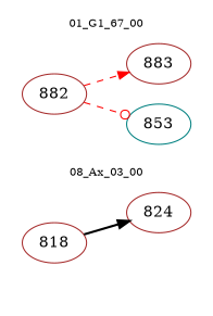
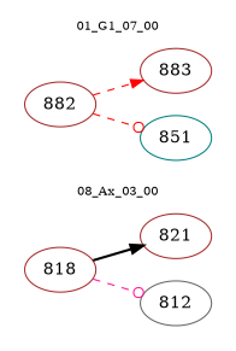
  digraph {
    rankdir=LR
    node [color=brown]
    edge [arrowhead=odot color=red style=dashed]
    n1 [label=818]
-   n3 [label=824]
+   n2 [color=gray40 label=812]
+   n3 [label=821]
    n4 [label=882]
-   n5 [color=teal label=853]
+   n5 [color=teal label=851]
    n6 [label=883]
    subgraph cluster_1 {
      color=white
      fontsize=10
      label="08_Ax_03_00"
      n1
+     n2
      n3
    }
    subgraph cluster_2 {
      color=white
      fontsize=10
-     label="01_G1_67_00"
+     label="01_G1_07_00"
      n4
      n5
      n6
    }
+   n1 -> n2 [color=deeppink]
    n1 -> n3 [arrowhead=normal color=black style=bold]
    n4 -> n5
    n4 -> n6 [arrowhead=normal]
  }
